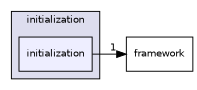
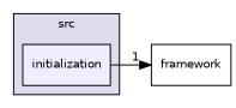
  digraph {
    compound=true
    rankdir=LR
    node [fontname=Helvetica fontsize=10 shape=box]
    n1 [fillcolor="#eeeeff" label=initialization pencolor=black style=filled]
    n2 [label=framework]
    subgraph cluster_1 {
      bgcolor="#ddddee"
      fontname=Helvetica
      fontsize=10
-     label=initialization
+     label=src
      pencolor=black
      n1
    }
    n1 -> n2 [headlabel=1 labeldistance=1.5 labelfontname=Helvetica labelfontsize=10]
  }
